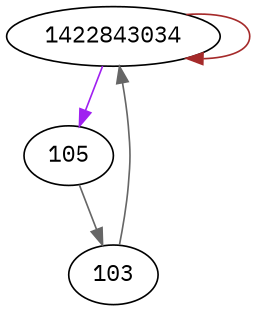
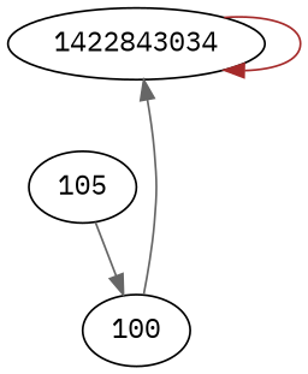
  digraph {
    fontname="IBM Plex Mono"
    node [fontname="IBM Plex Mono"]
    edge [color=gray40 fontname="IBM Plex Mono"]
    1422843034
    105
-   103
+   103 [label=100]
    1422843034 -> 1422843034 [color=brown]
-   1422843034 -> 105 [color=purple]
    105 -> 103
    103 -> 1422843034
  }
